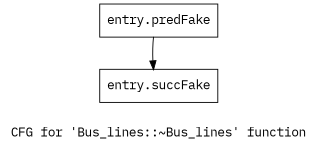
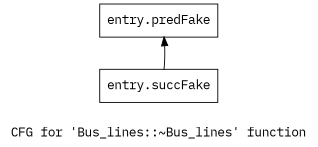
  digraph {
    label="CFG for 'Bus_lines::~Bus_lines' function"
    fontname="IBM Plex Mono"
    node [shape=record fontname="IBM Plex Mono"]
    n1 [label="{entry.predFake}"]
    n2 [filename="../../../../../src/main.cpp" label="{entry.succFake}" linenumber=7]
-   n1 -> n2 [execusionnum=0 filename="../../../../../src/main.cpp" fontname="IBM Plex Mono"]
+   n2 -> n1 [execusionnum=0 filename="../../../../../src/main.cpp" fontname="IBM Plex Mono"]
  }
